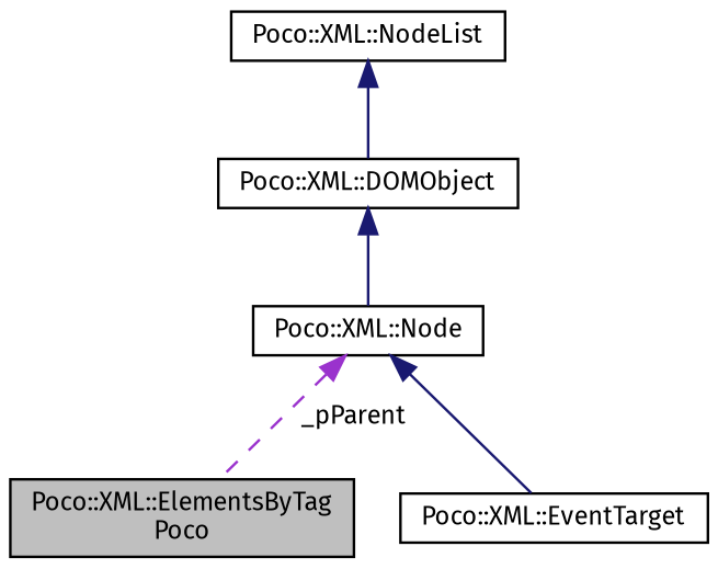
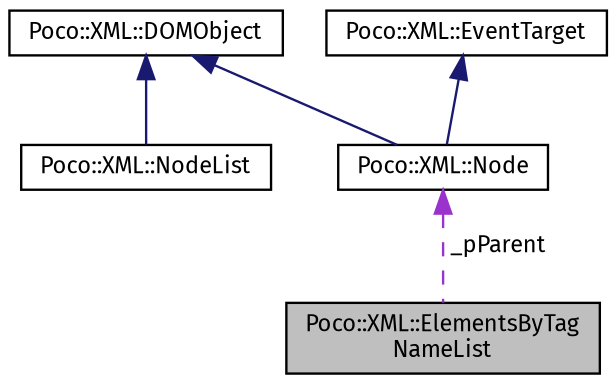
  digraph {
    fontname="Fira Sans"
    node [color=black fillcolor=white fontname="Fira Sans" fontsize=10 shape=record style=filled]
    edge [color=midnightblue dir=back fontname="Fira Sans" fontsize=10 labelfontname=Helvetica labelfontsize=10 style=solid]
-   n1 [fillcolor=grey75 fontcolor=black height=0.2 label="Poco::XML::ElementsByTag\lPoco" width=0.4]
+   n1 [fillcolor=grey75 fontcolor=black height=0.2 label="Poco::XML::ElementsByTag\lNameList" width=0.4]
    n2 [height=0.2 label="Poco::XML::NodeList" width=0.4]
    n3 [height=0.2 label="Poco::XML::DOMObject" width=0.4]
    n4 [height=0.2 label="Poco::XML::Node" width=0.4]
    n5 [height=0.2 label="Poco::XML::EventTarget" width=0.4]
-   n2 -> n3
+   n3 -> n2
    n3 -> n4
    n4 -> n1 [color=darkorchid3 label=" _pParent" style=dashed]
-   n4 -> n5
+   n5 -> n4
  }
